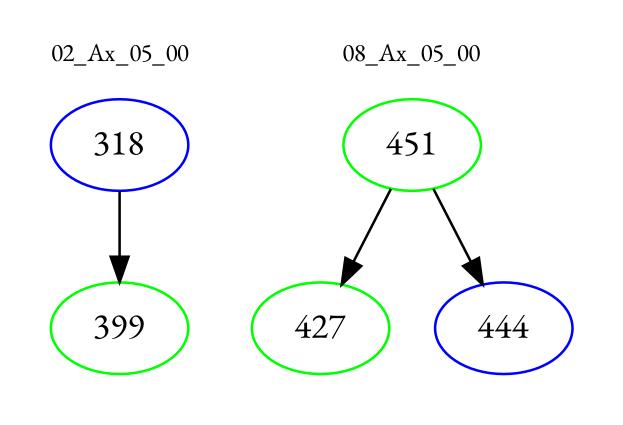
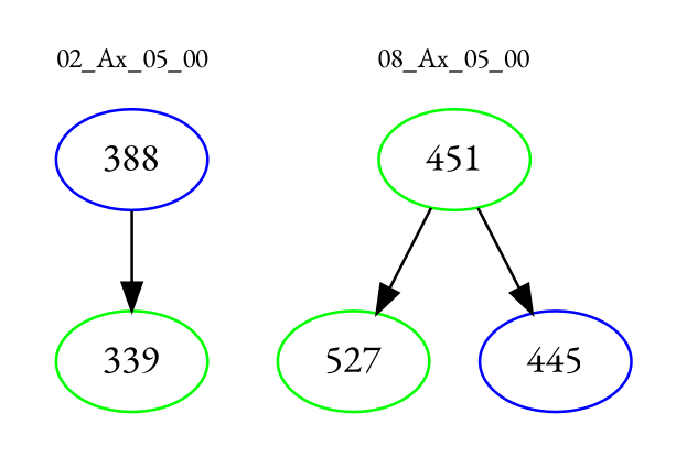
  digraph {
    fontname="EB Garamond"
    node [color=green fontname="EB Garamond"]
    edge [color=black fontname="EB Garamond"]
-   n1 [color=blue label=318]
-   n2 [label=399]
+   n1 [color=blue label=388]
+   n2 [label=339]
    n3 [label=451]
-   n4 [label=427]
-   n5 [color=blue label=444]
+   n4 [label=527]
+   n5 [color=blue label=445]
    subgraph cluster_1 {
      color=white
      fontsize=10
      label="02_Ax_05_00"
      n1
      n2
    }
    subgraph cluster_2 {
      color=white
      fontsize=10
      label="08_Ax_05_00"
      n3
      n4
      n5
    }
    n1 -> n2
    n3 -> n4
    n3 -> n5
  }
